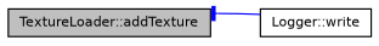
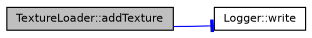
  digraph {
    rankdir=LR
    node [color=black fontname=Helvetica fontsize=10 shape=record style=filled]
    n1 [fillcolor=grey75 fontcolor=black height=0.2 label="TextureLoader::addTexture" width=0.4]
    n2 [fillcolor=white height=0.2 label="Logger::write" width=0.4]
-   n2 -> n1 [color=blue fontname=Helvetica fontsize=10 labelfontname=Helvetica labelfontsize=10 style=solid arrowhead=tee]
+   n1 -> n2 [color=blue fontname=Helvetica fontsize=10 labelfontname=Helvetica labelfontsize=10 style=solid arrowhead=tee]
  }
